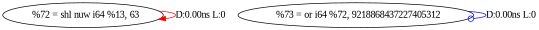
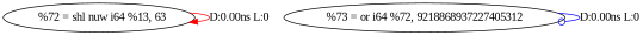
  digraph {
    fontname="Liberation Serif"
    node [fontname="Liberation Serif"]
    edge [fontname="Liberation Serif"]
    n1 [label="  %72 = shl nuw i64 %13, 63"]
-   n2 [label="  %73 = or i64 %72, 9218868437227405312"]
+   n2 [label="%73 = or i64 %72, 9218868937227405312"]
    n1 -> n1 [color=red label="D:0.00ns L:0" arrowhead=normal]
    n2 -> n2 [color=blue label="D:0.00ns L:0" arrowhead=odot]
  }
